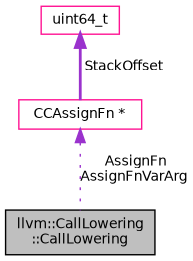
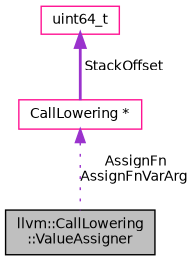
  digraph {
    node [color=deeppink fontname=Helvetica fontsize=10 shape=record]
    edge [color=darkorchid3 dir=back fontname=Helvetica fontsize=10 labelfontname=Helvetica labelfontsize=10]
-   n1 [color=black fillcolor=grey75 fontcolor=black height=0.2 label="llvm::CallLowering\l::CallLowering" style=filled width=0.4]
+   n1 [color=black fillcolor=grey75 fontcolor=black height=0.2 label="llvm::CallLowering\l::ValueAssigner" style=filled width=0.4]
    n2 [height=0.2 label=uint64_t width=0.4]
-   n3 [height=0.2 label="CCAssignFn *" width=0.4]
+   n3 [height=0.2 label="CallLowering *" width=0.4]
    n2 -> n3 [label=" StackOffset" style=bold]
    n3 -> n1 [label=" AssignFn\nAssignFnVarArg" style=dotted]
  }
